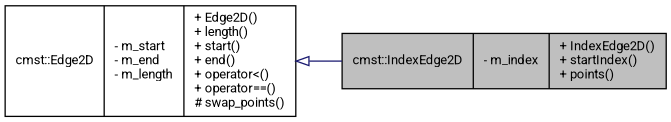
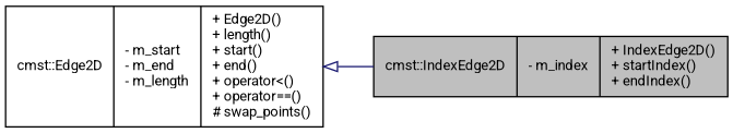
  digraph {
    rankdir=LR
    fontname=Roboto
    node [color=black fontname=Roboto fontsize=10 shape=record style=filled]
-   n1 [fillcolor=grey75 fontcolor=black height=0.2 label="{cmst::IndexEdge2D\n|- m_index\l|+ IndexEdge2D()\l+ startIndex()\l+ points()\l}" width=0.4]
+   n1 [fillcolor=grey75 fontcolor=black height=0.2 label="{cmst::IndexEdge2D\n|- m_index\l|+ IndexEdge2D()\l+ startIndex()\l+ endIndex()\l}" width=0.4]
    n2 [fillcolor=white height=0.2 label="{cmst::Edge2D\n|- m_start\l- m_end\l- m_length\l|+ Edge2D()\l+ length()\l+ start()\l+ end()\l+ operator\<()\l+ operator==()\l# swap_points()\l}" width=0.4]
    n2 -> n1 [arrowtail=onormal color=midnightblue dir=back fontname=Roboto fontsize=10 labelfontname=Helvetica labelfontsize=10 style=solid]
  }
